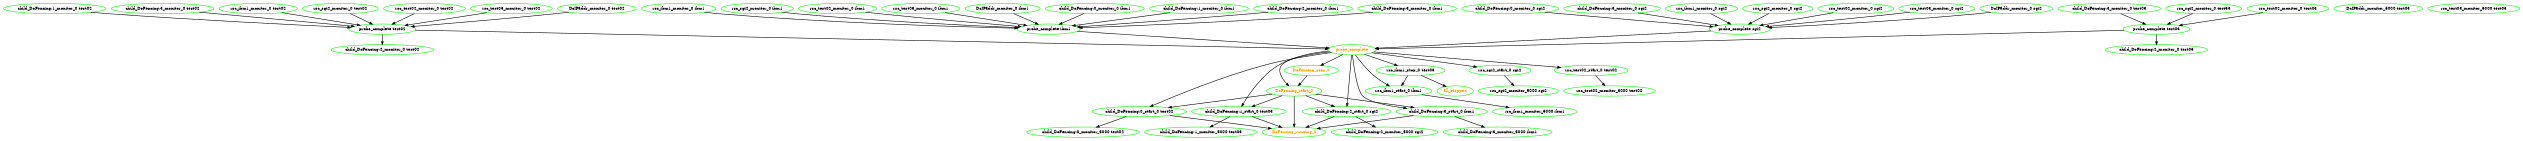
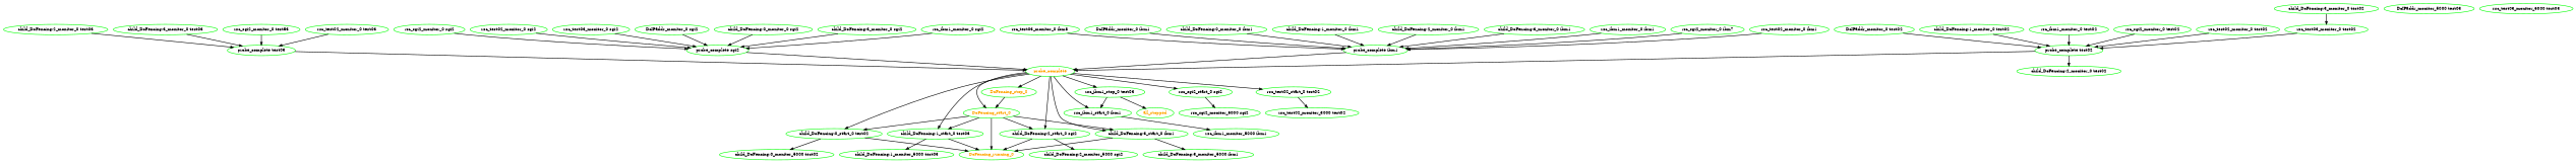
  digraph {
    node [color=green fontcolor=black style=bold]
    edge [style=bold]
    "DcIPaddr_monitor_0 ibm1"
    "probe_complete ibm1"
    probe_complete [fontcolor=orange]
    DoFencing_start_0 [fontcolor=orange]
    "child_DoFencing:0_start_0 test02"
    "child_DoFencing:1_start_0 test03"
    "child_DoFencing:2_start_0 sgi2"
    "child_DoFencing:3_start_0 ibm1"
    DoFencing_stop_0 [fontcolor=orange]
    "rsc_ibm1_start_0 ibm1"
    "rsc_ibm1_stop_0 test03"
    "rsc_sgi2_start_0 sgi2"
    "rsc_test02_start_0 test02"
    "DcIPaddr_monitor_0 sgi2"
    "probe_complete sgi2"
    "DcIPaddr_monitor_0 test02"
    "probe_complete test02"
    "child_DoFencing:2_monitor_0 test02"
    "DcIPaddr_monitor_5000 test03"
    DoFencing_running_0 [fontcolor=orange]
    "child_DoFencing:0_monitor_5000 test02"
    "child_DoFencing:1_monitor_5000 test03"
    "child_DoFencing:2_monitor_5000 sgi2"
    "child_DoFencing:3_monitor_5000 ibm1"
    all_stopped [fontcolor=orange]
    "child_DoFencing:0_monitor_0 ibm1"
    "child_DoFencing:0_monitor_0 sgi2"
    "child_DoFencing:1_monitor_0 ibm1"
    "child_DoFencing:1_monitor_0 test02"
    "child_DoFencing:2_monitor_0 ibm1"
    "child_DoFencing:2_monitor_0 test03"
    "probe_complete test03"
    "child_DoFencing:3_monitor_0 ibm1"
    "child_DoFencing:3_monitor_0 sgi2"
    "child_DoFencing:3_monitor_0 test02"
    "child_DoFencing:3_monitor_0 test03"
    "rsc_ibm1_monitor_5000 ibm1"
    "rsc_sgi2_monitor_5000 sgi2"
    n39 [label="rsc_test02_monitor_3000 test02"]
    "rsc_ibm1_monitor_0 ibm1"
    "rsc_ibm1_monitor_0 sgi2"
    "rsc_ibm1_monitor_0 test02"
-   "rsc_sgi2_monitor_0 ibm1"
+   "rsc_sgi2_monitor_0 ibm1" [label="rsc_sgi2_monitor_0 ibm7"]
    "rsc_sgi2_monitor_0 sgi2"
    "rsc_sgi2_monitor_0 test02"
    n46 [label="rsc_sgi2_monitor_0 test53"]
    "rsc_test02_monitor_0 ibm1"
    "rsc_test02_monitor_0 sgi2"
    "rsc_test02_monitor_0 test02"
    "rsc_test02_monitor_0 test03"
-   "rsc_test03_monitor_0 ibm1"
+   "rsc_test03_monitor_0 ibm1" [label="rsc_test03_monitor_0 ibm8"]
    "rsc_test03_monitor_0 sgi2"
    "rsc_test03_monitor_0 test02"
    "rsc_test03_monitor_5000 test03"
    "DcIPaddr_monitor_0 ibm1" -> "probe_complete ibm1"
    "probe_complete ibm1" -> probe_complete
    probe_complete -> DoFencing_start_0
    probe_complete -> "child_DoFencing:0_start_0 test02"
    probe_complete -> "child_DoFencing:1_start_0 test03"
    probe_complete -> "child_DoFencing:2_start_0 sgi2"
    probe_complete -> "child_DoFencing:3_start_0 ibm1"
    probe_complete -> DoFencing_stop_0
    probe_complete -> "rsc_ibm1_start_0 ibm1"
    probe_complete -> "rsc_ibm1_stop_0 test03"
    probe_complete -> "rsc_sgi2_start_0 sgi2"
    probe_complete -> "rsc_test02_start_0 test02"
    DoFencing_start_0 -> "child_DoFencing:0_start_0 test02"
    DoFencing_start_0 -> "child_DoFencing:1_start_0 test03"
    DoFencing_start_0 -> "child_DoFencing:2_start_0 sgi2"
    DoFencing_start_0 -> "child_DoFencing:3_start_0 ibm1"
    DoFencing_start_0 -> DoFencing_running_0
    "child_DoFencing:0_start_0 test02" -> DoFencing_running_0
    "child_DoFencing:0_start_0 test02" -> "child_DoFencing:0_monitor_5000 test02"
    "child_DoFencing:1_start_0 test03" -> DoFencing_running_0
    "child_DoFencing:1_start_0 test03" -> "child_DoFencing:1_monitor_5000 test03"
    "child_DoFencing:2_start_0 sgi2" -> DoFencing_running_0
    "child_DoFencing:2_start_0 sgi2" -> "child_DoFencing:2_monitor_5000 sgi2"
    "child_DoFencing:3_start_0 ibm1" -> DoFencing_running_0
    "child_DoFencing:3_start_0 ibm1" -> "child_DoFencing:3_monitor_5000 ibm1"
    DoFencing_stop_0 -> DoFencing_start_0
    "rsc_ibm1_start_0 ibm1" -> "rsc_ibm1_monitor_5000 ibm1"
    "rsc_ibm1_stop_0 test03" -> "rsc_ibm1_start_0 ibm1"
    "rsc_ibm1_stop_0 test03" -> all_stopped
    "rsc_sgi2_start_0 sgi2" -> "rsc_sgi2_monitor_5000 sgi2"
    "rsc_test02_start_0 test02" -> n39
    "DcIPaddr_monitor_0 sgi2" -> "probe_complete sgi2"
    "probe_complete sgi2" -> probe_complete
    "DcIPaddr_monitor_0 test02" -> "probe_complete test02"
    "probe_complete test02" -> probe_complete
    "probe_complete test02" -> "child_DoFencing:2_monitor_0 test02"
    "child_DoFencing:0_monitor_0 ibm1" -> "probe_complete ibm1"
    "child_DoFencing:0_monitor_0 sgi2" -> "probe_complete sgi2"
    "child_DoFencing:1_monitor_0 ibm1" -> "probe_complete ibm1"
    "child_DoFencing:1_monitor_0 test02" -> "probe_complete test02"
    "child_DoFencing:2_monitor_0 ibm1" -> "probe_complete ibm1"
-   "probe_complete test03" -> "child_DoFencing:2_monitor_0 test03"
+   "child_DoFencing:2_monitor_0 test03" -> "probe_complete test03"
    "probe_complete test03" -> probe_complete
    "child_DoFencing:3_monitor_0 ibm1" -> "probe_complete ibm1"
    "child_DoFencing:3_monitor_0 sgi2" -> "probe_complete sgi2"
-   "child_DoFencing:3_monitor_0 test02" -> "probe_complete test02"
+   "child_DoFencing:3_monitor_0 test02" -> "rsc_test03_monitor_0 test02"
    "child_DoFencing:3_monitor_0 test03" -> "probe_complete test03"
    "rsc_ibm1_monitor_0 ibm1" -> "probe_complete ibm1"
    "rsc_ibm1_monitor_0 sgi2" -> "probe_complete sgi2"
    "rsc_ibm1_monitor_0 test02" -> "probe_complete test02"
    "rsc_sgi2_monitor_0 ibm1" -> "probe_complete ibm1"
    "rsc_sgi2_monitor_0 sgi2" -> "probe_complete sgi2"
    "rsc_sgi2_monitor_0 test02" -> "probe_complete test02"
    n46 -> "probe_complete test03"
    "rsc_test02_monitor_0 ibm1" -> "probe_complete ibm1"
    "rsc_test02_monitor_0 sgi2" -> "probe_complete sgi2"
    "rsc_test02_monitor_0 test02" -> "probe_complete test02"
    "rsc_test02_monitor_0 test03" -> "probe_complete test03"
    "rsc_test03_monitor_0 ibm1" -> "probe_complete ibm1"
    "rsc_test03_monitor_0 sgi2" -> "probe_complete sgi2"
    "rsc_test03_monitor_0 test02" -> "probe_complete test02"
  }
